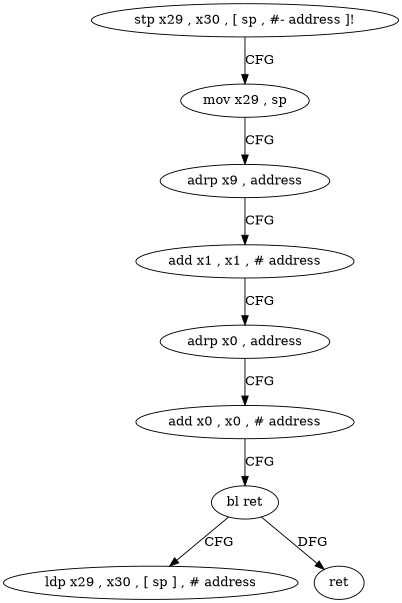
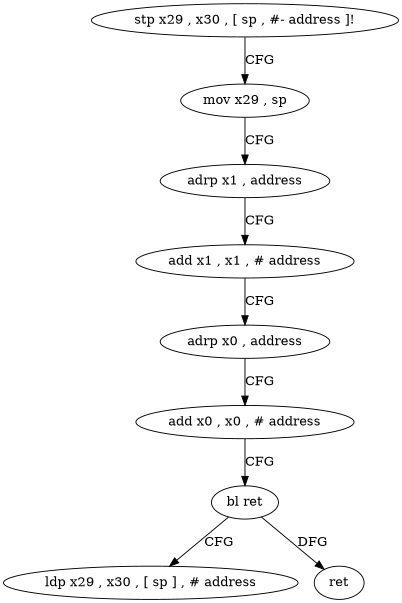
  digraph {
    n1 [label="stp x29 , x30 , [ sp , #- address ]!"]
    n2 [label="mov x29 , sp"]
-   n3 [label="adrp x9 , address"]
+   n3 [label="adrp x1 , address"]
    n4 [label="add x1 , x1 , # address"]
    n5 [label="adrp x0 , address"]
    n6 [label="add x0 , x0 , # address"]
    n7 [label="bl ret"]
    n8 [label="ldp x29 , x30 , [ sp ] , # address"]
    n9 [label=ret]
    n1 -> n2 [label=CFG]
    n2 -> n3 [label=CFG]
    n3 -> n4 [label=CFG]
    n4 -> n5 [label=CFG]
    n5 -> n6 [label=CFG]
    n6 -> n7 [label=CFG]
    n7 -> n8 [label=CFG]
    n7 -> n9 [label=DFG]
  }
